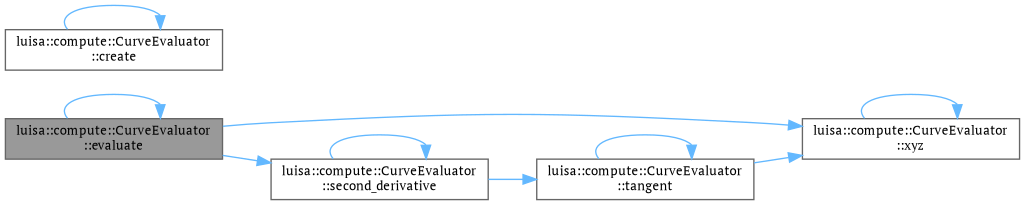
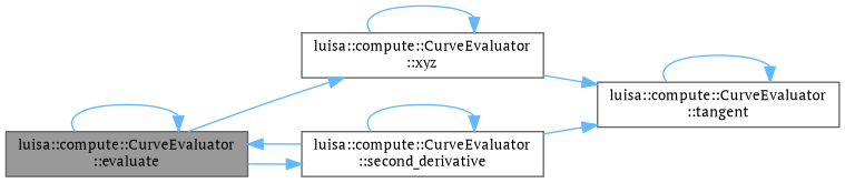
  digraph {
    fontname="PT Serif"
    rankdir=LR
    node [color=grey40 fillcolor=white fontname="PT Serif" fontsize=10 shape=box style=filled]
    edge [color=steelblue1 fontname="PT Serif" fontsize=10 labelfontname=Helvetica labelfontsize=10 style=solid]
    n1 [color=gray40 fillcolor=grey60 fontcolor=black height=0.2 label="luisa::compute::CurveEvaluator\l::evaluate" width=0.4]
    n2 [height=0.2 label="luisa::compute::CurveEvaluator\l::xyz" width=0.4]
    n3 [height=0.2 label="luisa::compute::CurveEvaluator\l::second_derivative" width=0.4]
    n4 [height=0.2 label="luisa::compute::CurveEvaluator\l::tangent" width=0.4]
-   n5 [height=0.2 label="luisa::compute::CurveEvaluator\l::create" width=0.4]
    n1 -> n1
    n1 -> n2
    n1 -> n3
    n2 -> n2
+   n3 -> n1
    n3 -> n3
    n3 -> n4
-   n4 -> n2
+   n2 -> n4
    n4 -> n4
-   n5 -> n5
  }
